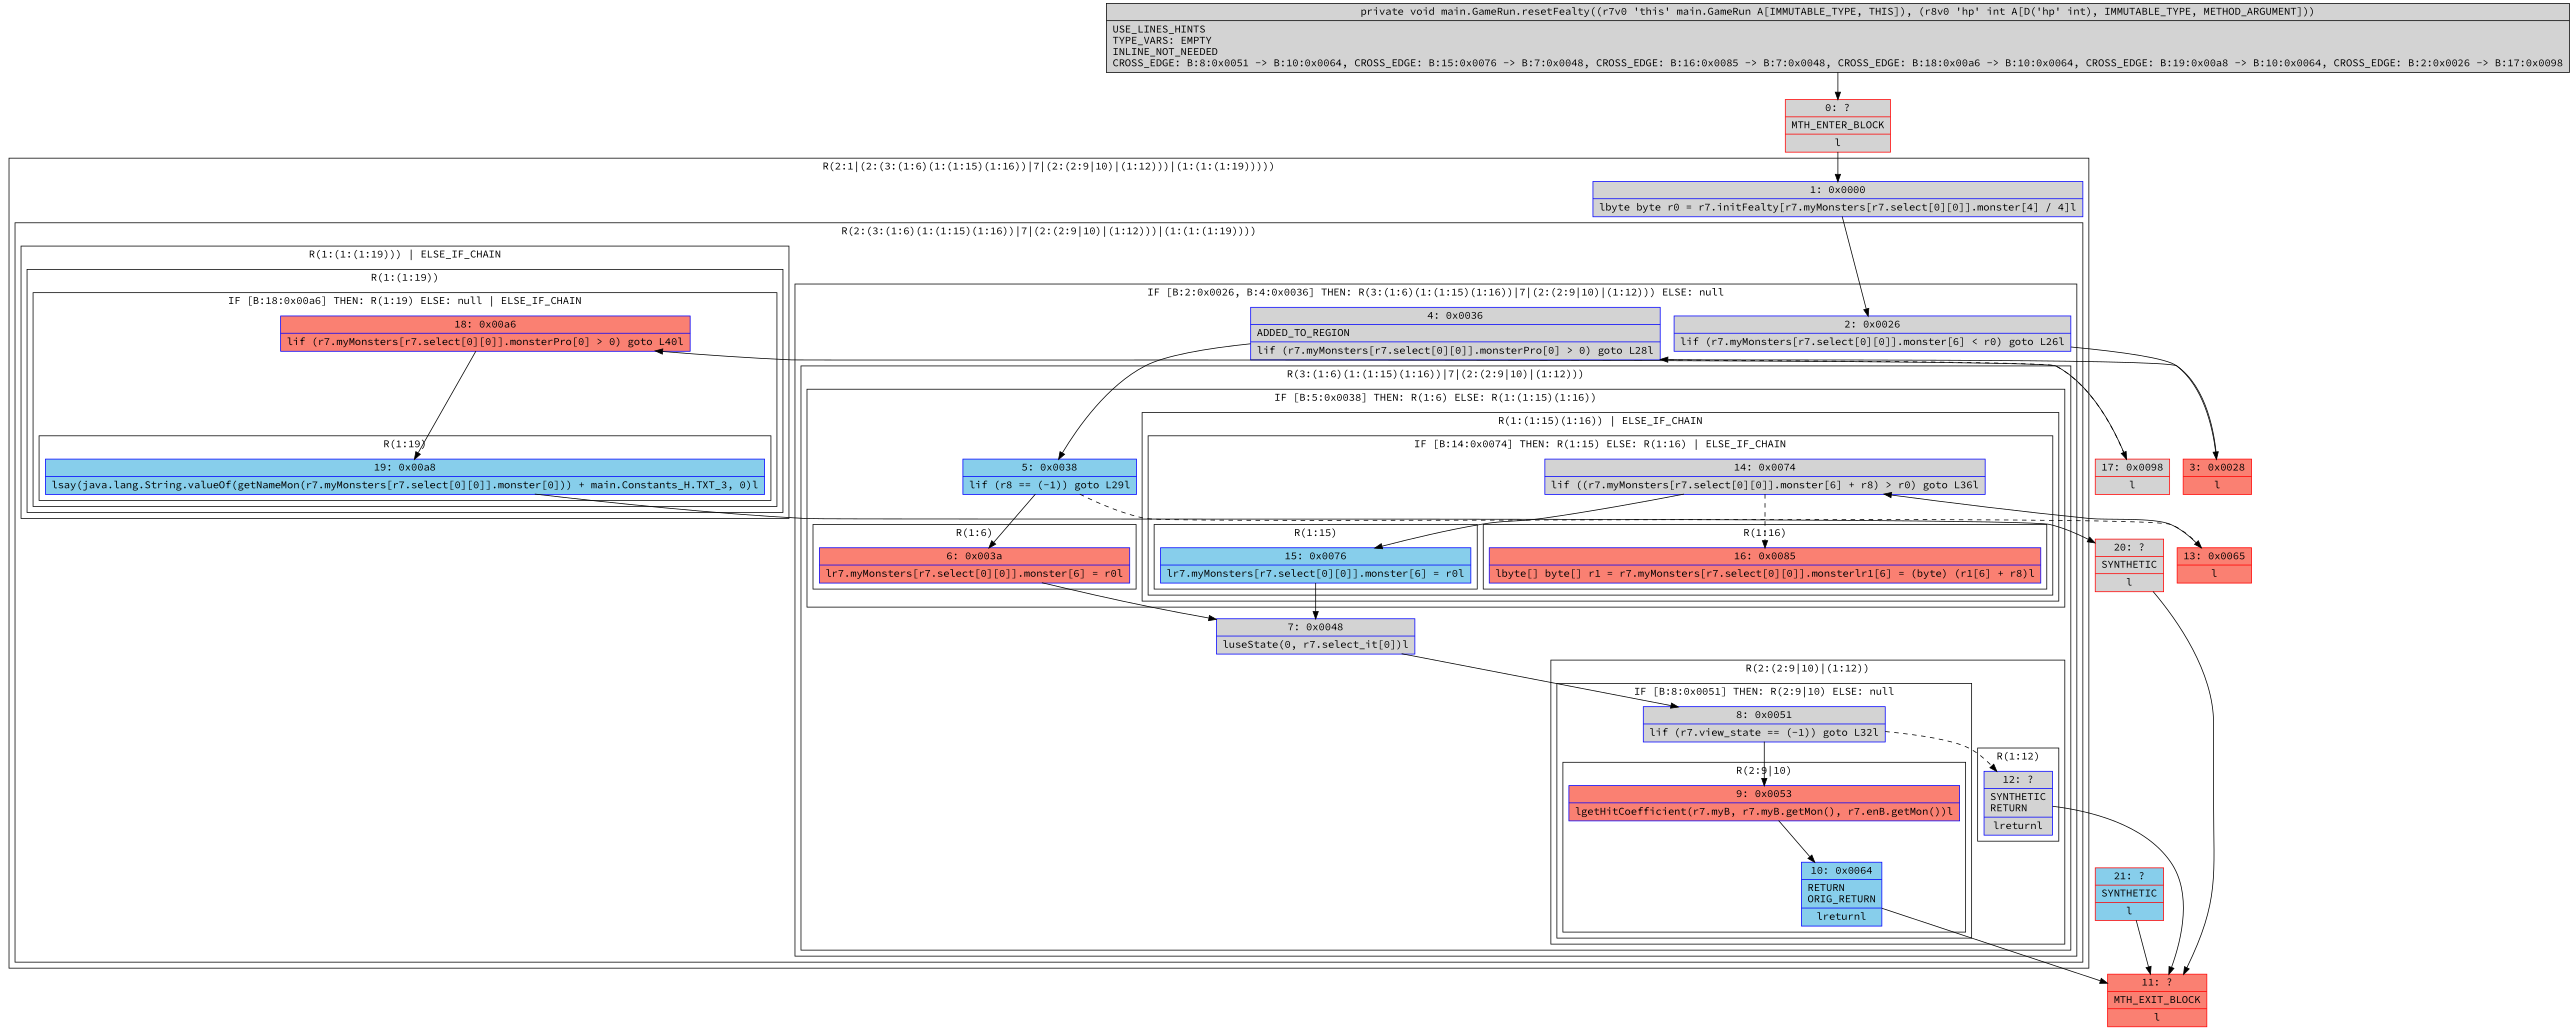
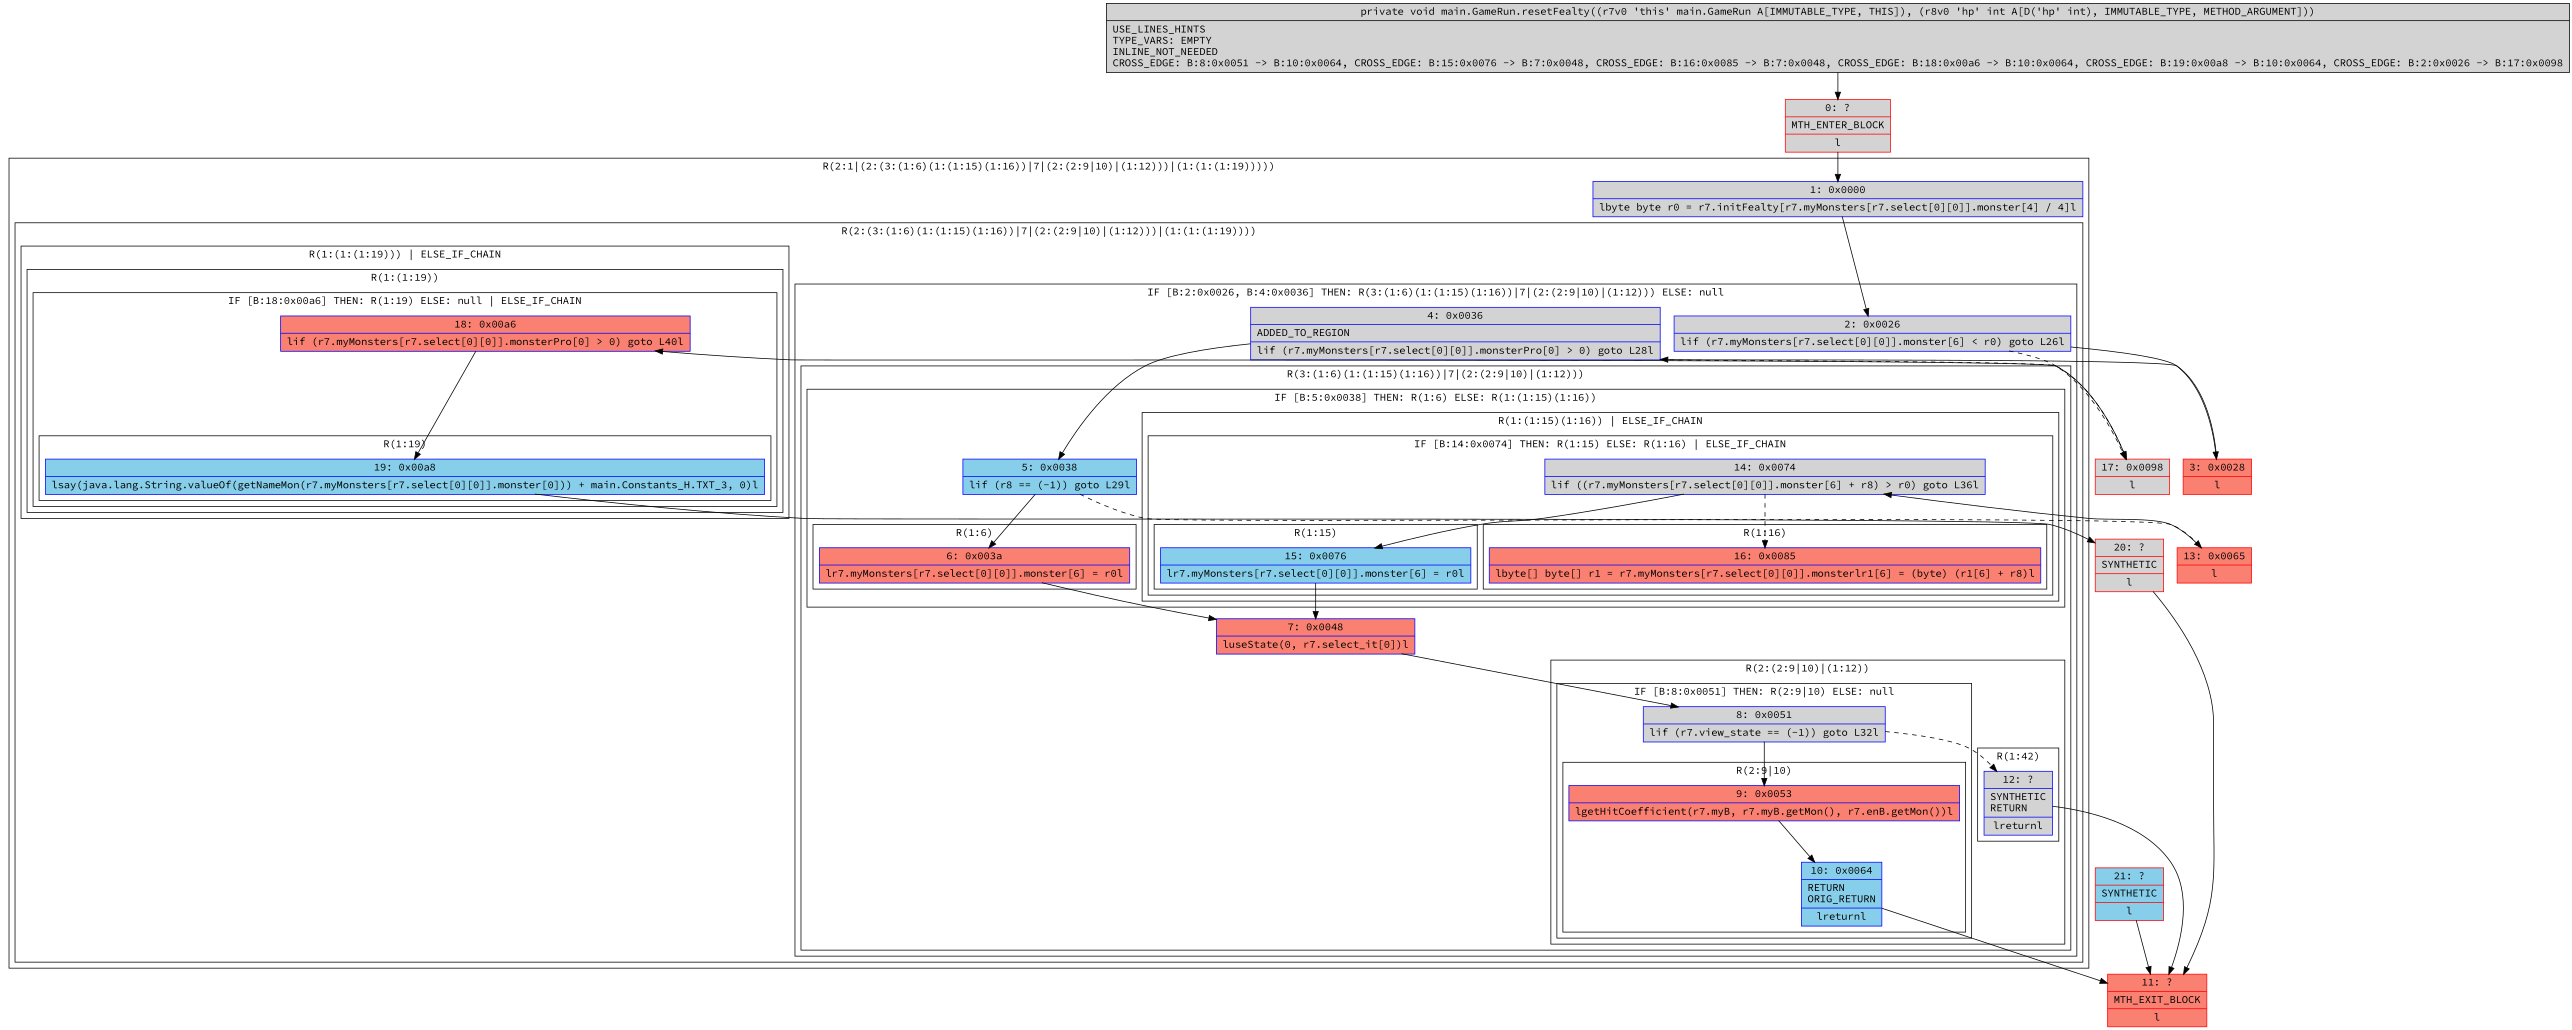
  digraph {
    fontname="Source Code Pro"
    node [color=blue fillcolor=lightgrey fontname="Source Code Pro" shape=record style=filled]
    edge [fontname="Source Code Pro"]
    n1 [fillcolor=salmon label="{6\:\ 0x003a|lr7.myMonsters[r7.select[0][0]].monster[6] = r0l}"]
    n2 [fillcolor=skyblue label="{15\:\ 0x0076|lr7.myMonsters[r7.select[0][0]].monster[6] = r0l}"]
    n3 [fillcolor=salmon label="{16\:\ 0x0085|lbyte[] byte[] r1 = r7.myMonsters[r7.select[0][0]].monsterlr1[6] = (byte) (r1[6] + r8)l}"]
    n4 [label="{14\:\ 0x0074|lif ((r7.myMonsters[r7.select[0][0]].monster[6] + r8) \> r0) goto L36l}"]
    n5 [fillcolor=skyblue label="{5\:\ 0x0038|lif (r8 == (\-1)) goto L29l}"]
    n6 [fillcolor=salmon label="{9\:\ 0x0053|lgetHitCoefficient(r7.myB, r7.myB.getMon(), r7.enB.getMon())l}"]
    n7 [fillcolor=skyblue label="{10\:\ 0x0064|RETURN\lORIG_RETURN\l|lreturnl}"]
    n8 [label="{8\:\ 0x0051|lif (r7.view_state == (\-1)) goto L32l}"]
    n9 [label="{12\:\ ?|SYNTHETIC\lRETURN\l|lreturnl}"]
-   n10 [label="{7\:\ 0x0048|luseState(0, r7.select_it[0])l}"]
+   n10 [fillcolor=salmon label="{7\:\ 0x0048|luseState(0, r7.select_it[0])l}"]
    n11 [label="{2\:\ 0x0026|lif (r7.myMonsters[r7.select[0][0]].monster[6] \< r0) goto L26l}"]
    n12 [label="{4\:\ 0x0036|ADDED_TO_REGION\l|lif (r7.myMonsters[r7.select[0][0]].monsterPro[0] \> 0) goto L28l}"]
    n13 [fillcolor=skyblue label="{19\:\ 0x00a8|lsay(java.lang.String.valueOf(getNameMon(r7.myMonsters[r7.select[0][0]].monster[0])) + main.Constants_H.TXT_3, 0)l}"]
    n14 [fillcolor=salmon label="{18\:\ 0x00a6|lif (r7.myMonsters[r7.select[0][0]].monsterPro[0] \> 0) goto L40l}"]
    n15 [label="{1\:\ 0x0000|lbyte byte r0 = r7.initFealty[r7.myMonsters[r7.select[0][0]].monster[4] \/ 4]l}"]
    n16 [color=red fillcolor=salmon label="{13\:\ 0x0065|l}"]
    n17 [color=red fillcolor=salmon label="{11\:\ ?|MTH_EXIT_BLOCK\l|l}"]
    n18 [color=red fillcolor=salmon label="{3\:\ 0x0028|l}"]
    n19 [color=red label="{17\:\ 0x0098|l}"]
    n20 [color=red label="{20\:\ ?|SYNTHETIC\l|l}"]
    n21 [color=red fillcolor=skyblue label="{21\:\ ?|SYNTHETIC\l|l}"]
    n22 [color=red label="{0\:\ ?|MTH_ENTER_BLOCK\l|l}"]
    n23 [label="{private void main.GameRun.resetFealty((r7v0 'this' main.GameRun A[IMMUTABLE_TYPE, THIS]), (r8v0 'hp' int A[D('hp' int), IMMUTABLE_TYPE, METHOD_ARGUMENT]))  | USE_LINES_HINTS\lTYPE_VARS: EMPTY\lINLINE_NOT_NEEDED\lCROSS_EDGE: B:8:0x0051 \-\> B:10:0x0064, CROSS_EDGE: B:15:0x0076 \-\> B:7:0x0048, CROSS_EDGE: B:16:0x0085 \-\> B:7:0x0048, CROSS_EDGE: B:18:0x00a6 \-\> B:10:0x0064, CROSS_EDGE: B:19:0x00a8 \-\> B:10:0x0064, CROSS_EDGE: B:2:0x0026 \-\> B:17:0x0098\l}" color=""]
    subgraph cluster_1 {
      label="R(2:1|(2:(3:(1:6)(1:(1:15)(1:16))|7|(2:(2:9|10)|(1:12)))|(1:(1:(1:19)))))"
      n15
      subgraph cluster_2 {
        label="R(2:(3:(1:6)(1:(1:15)(1:16))|7|(2:(2:9|10)|(1:12)))|(1:(1:(1:19))))"
        subgraph cluster_3 {
          label="IF [B:2:0x0026, B:4:0x0036] THEN: R(3:(1:6)(1:(1:15)(1:16))|7|(2:(2:9|10)|(1:12))) ELSE: null"
          n11
          n12
          subgraph cluster_4 {
            label="R(3:(1:6)(1:(1:15)(1:16))|7|(2:(2:9|10)|(1:12)))"
            n10
            subgraph cluster_5 {
              label="IF [B:5:0x0038] THEN: R(1:6) ELSE: R(1:(1:15)(1:16))"
              n5
              subgraph cluster_6 {
                label="R(1:6)"
                n1
              }
              subgraph cluster_7 {
                label="R(1:(1:15)(1:16)) | ELSE_IF_CHAIN\l"
                subgraph cluster_8 {
                  label="IF [B:14:0x0074] THEN: R(1:15) ELSE: R(1:16) | ELSE_IF_CHAIN\l"
                  n4
                  subgraph cluster_9 {
                    label="R(1:15)"
                    n2
                  }
                  subgraph cluster_10 {
                    label="R(1:16)"
                    n3
                  }
                }
              }
            }
            subgraph cluster_11 {
              label="R(2:(2:9|10)|(1:12))"
              subgraph cluster_12 {
                label="IF [B:8:0x0051] THEN: R(2:9|10) ELSE: null"
                n8
                subgraph cluster_13 {
                  label="R(2:9|10)"
                  n6
                  n7
                }
              }
              subgraph cluster_14 {
-               label="R(1:12)"
+               label="R(1:42)"
                n9
              }
            }
          }
        }
        subgraph cluster_15 {
          label="R(1:(1:(1:19))) | ELSE_IF_CHAIN\l"
          subgraph cluster_16 {
            label="R(1:(1:19))"
            subgraph cluster_17 {
              label="IF [B:18:0x00a6] THEN: R(1:19) ELSE: null | ELSE_IF_CHAIN\l"
              n14
              subgraph cluster_18 {
                label="R(1:19)"
                n13
              }
            }
          }
        }
      }
    }
    n1 -> n10
    n2 -> n10
    n4 -> n2
    n4 -> n3 [style=dashed]
    n5 -> n1
    n5 -> n16 [style=dashed]
    n6 -> n7
    n7 -> n17
    n8 -> n6
    n8 -> n9 [style=dashed]
    n9 -> n17
    n10 -> n8
    n11 -> n18
+   n11 -> n19 [style=dashed]
    n12 -> n5
    n12 -> n19 [style=dashed]
    n13 -> n20
    n14 -> n13
    n15 -> n11
    n16 -> n4
    n18 -> n12
    n19 -> n14
    n20 -> n17
    n21 -> n17
    n22 -> n15
    n23 -> n22
  }
